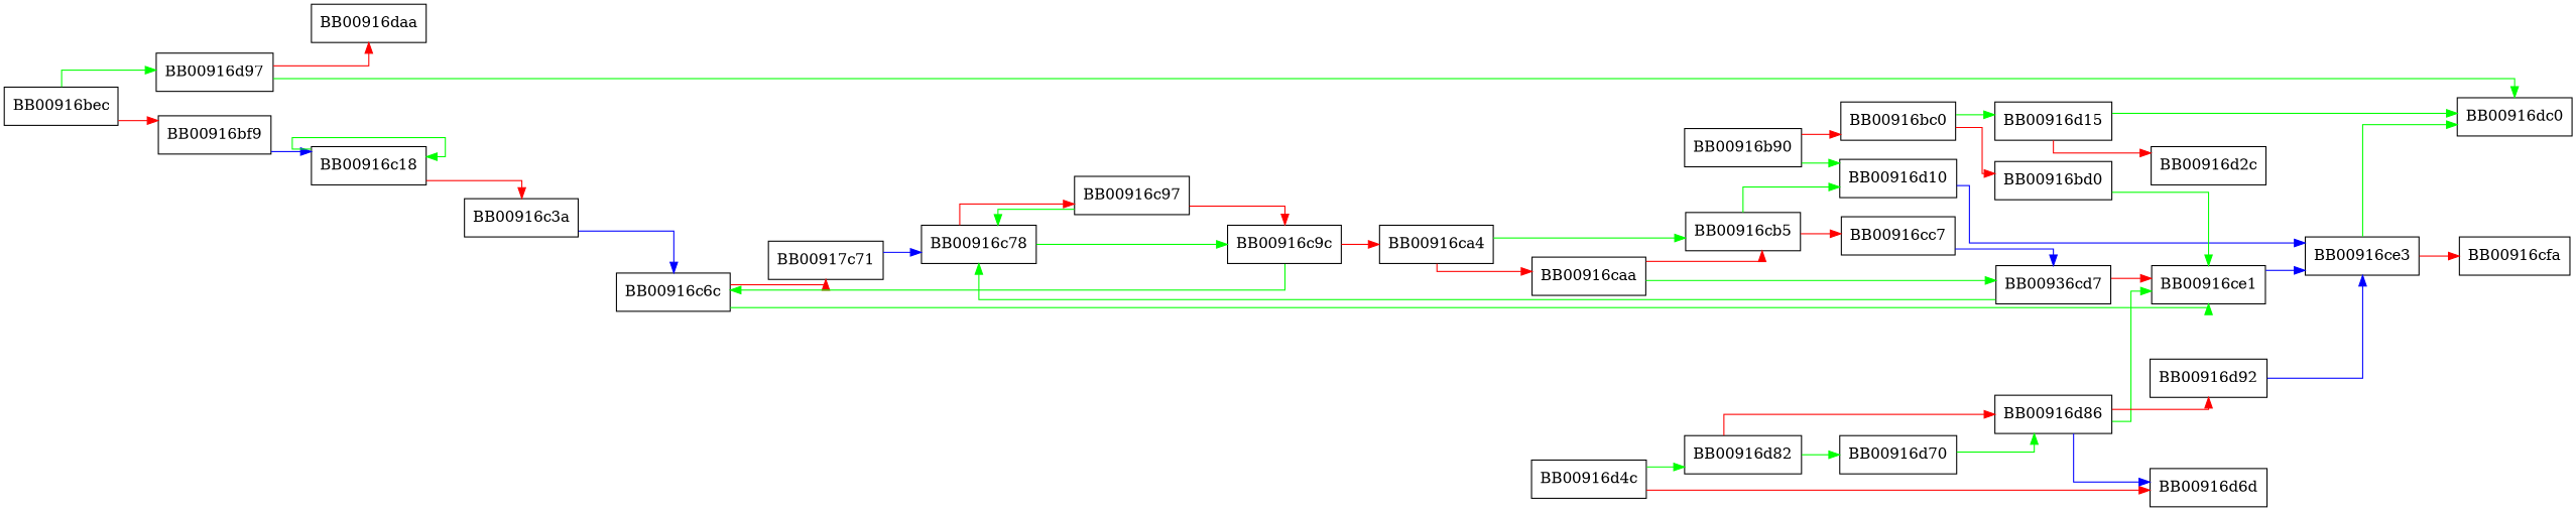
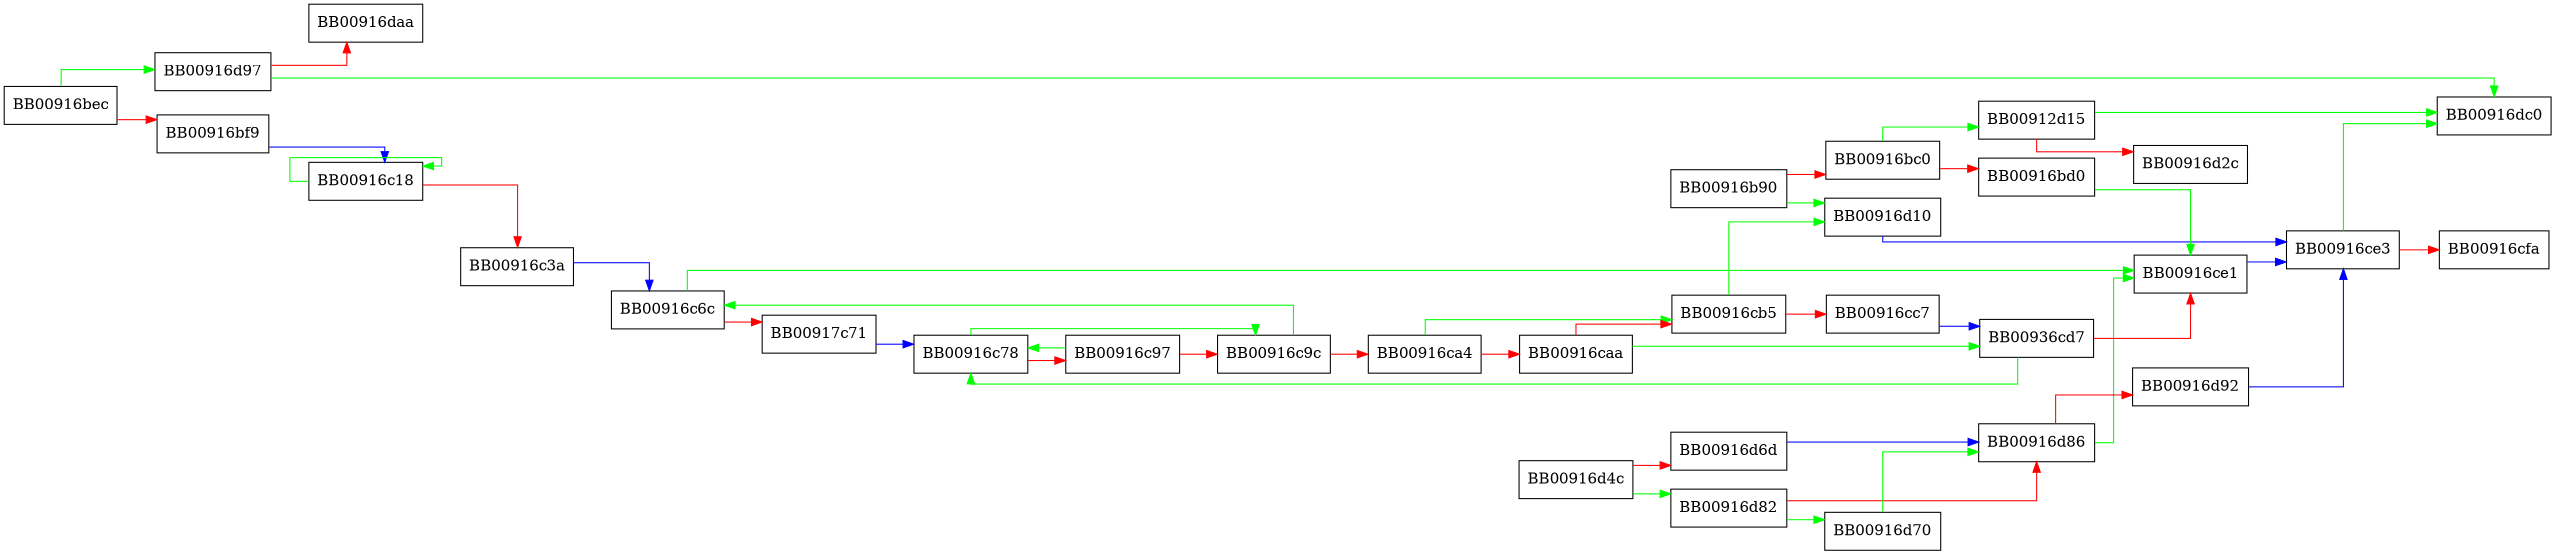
  digraph {
    rankdir=LR
    splines=ortho
    node [shape=box]
    edge [color=green]
    BB00916b90
    BB00916d10
    BB00916bc0
    BB00916ce3
-   BB00916d15
+   BB00916d15 [label=BB00912d15]
    BB00916bd0
    BB00916dc0
    BB00916cfa
    BB00916d2c
    BB00916ce1
    BB00916d4c
    BB00916d82
    BB00916d6d
    BB00916bec
    BB00916d97
    BB00916bf9
    BB00916d86
    BB00916d70
    BB00916daa
    BB00916c18
    BB00916c3a
    BB00916c6c
    n23 [label=BB00917c71]
    BB00916c78
    BB00916c9c
    BB00916c97
    BB00916ca4
    BB00916cb5
    BB00916caa
    BB00916cc7
    n31 [label=BB00936cd7]
    BB00916d92
    BB00916b90 -> BB00916d10
    BB00916b90 -> BB00916bc0 [color=red]
    BB00916d10 -> BB00916ce3 [color=blue]
    BB00916bc0 -> BB00916d15
    BB00916bc0 -> BB00916bd0 [color=red]
    BB00916ce3 -> BB00916dc0
    BB00916ce3 -> BB00916cfa [color=red]
    BB00916d15 -> BB00916dc0
    BB00916d15 -> BB00916d2c [color=red]
    BB00916bd0 -> BB00916ce1
    BB00916ce1 -> BB00916ce3 [color=blue]
    BB00916d4c -> BB00916d82
    BB00916d4c -> BB00916d6d [color=red]
    BB00916d82 -> BB00916d86 [color=red]
    BB00916d82 -> BB00916d70
-   BB00916d86 -> BB00916d6d [color=blue]
+   BB00916d6d -> BB00916d86 [color=blue]
    BB00916bec -> BB00916d97
    BB00916bec -> BB00916bf9 [color=red]
    BB00916d97 -> BB00916dc0
    BB00916d97 -> BB00916daa [color=red]
    BB00916bf9 -> BB00916c18 [color=blue]
    BB00916d86 -> BB00916ce1
    BB00916d86 -> BB00916d92 [color=red]
    BB00916d70 -> BB00916d86
    BB00916c18 -> BB00916c18
    BB00916c18 -> BB00916c3a [color=red]
    BB00916c3a -> BB00916c6c [color=blue]
    BB00916c6c -> BB00916ce1
    BB00916c6c -> n23 [color=red]
    n23 -> BB00916c78 [color=blue]
    BB00916c78 -> BB00916c9c
    BB00916c78 -> BB00916c97 [color=red]
    BB00916c9c -> BB00916c6c
    BB00916c9c -> BB00916ca4 [color=red]
    BB00916c97 -> BB00916c78
    BB00916c97 -> BB00916c9c [color=red]
    BB00916ca4 -> BB00916cb5
    BB00916ca4 -> BB00916caa [color=red]
    BB00916cb5 -> BB00916d10
    BB00916cb5 -> BB00916cc7 [color=red]
    BB00916caa -> BB00916cb5 [color=red]
    BB00916caa -> n31
    BB00916cc7 -> n31 [color=blue]
    n31 -> BB00916ce1 [color=red]
    n31 -> BB00916c78
    BB00916d92 -> BB00916ce3 [color=blue]
  }
